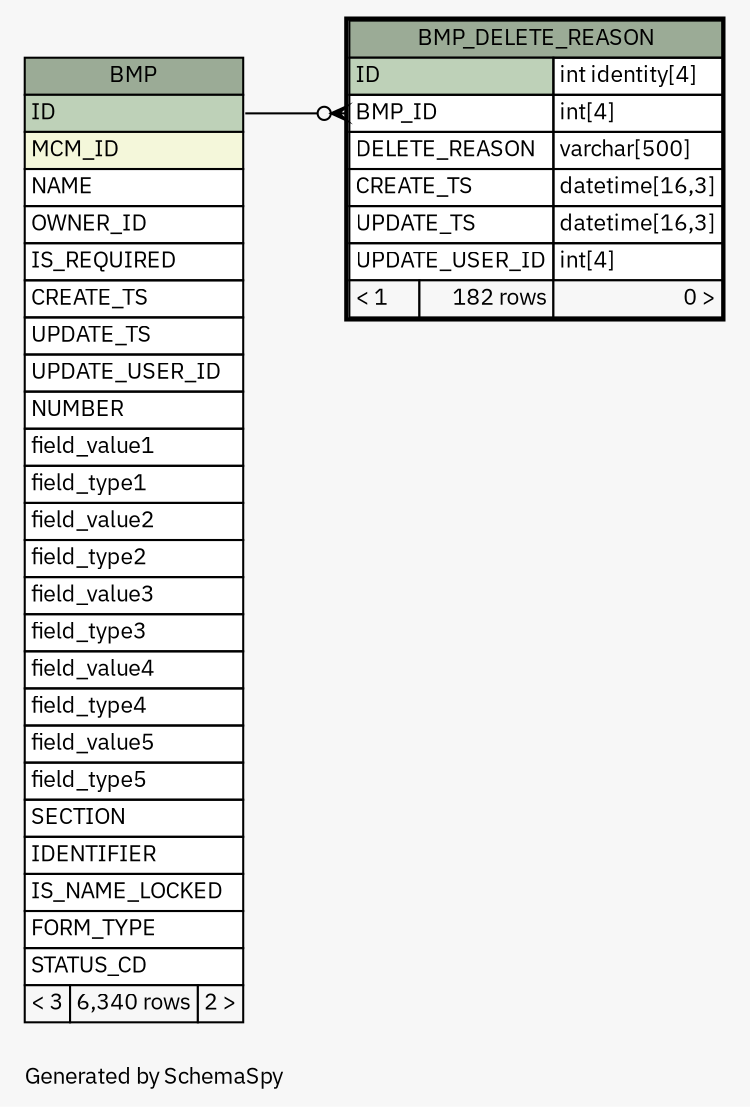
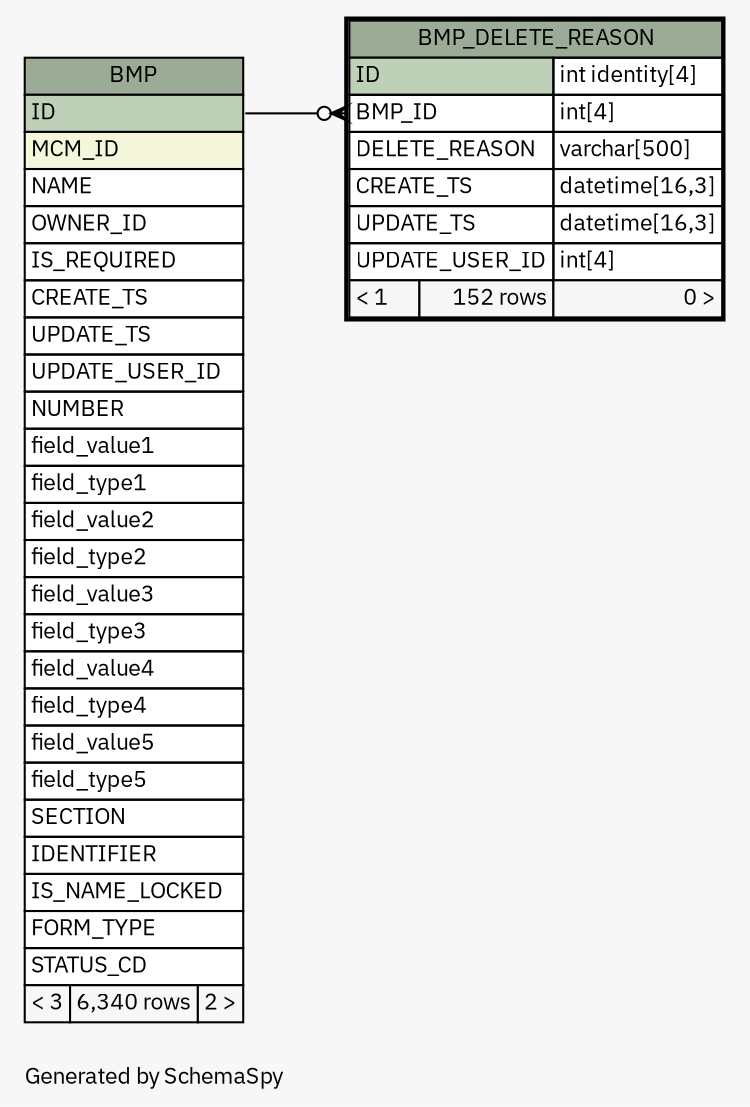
  digraph {
    bgcolor="#f7f7f7"
    fontname="IBM Plex Sans"
    fontsize=11
    label="\nGenerated by SchemaSpy"
    labeljust=l
    nodesep=0.18
    rankdir=RL
    ranksep=0.46
    node [fontname="IBM Plex Sans" fontsize=11 shape=plaintext]
-   n1 [label=<     <TABLE BORDER="2" CELLBORDER="1" CELLSPACING="0" BGCOLOR="#ffffff">       <TR><TD COLSPAN="3" BGCOLOR="#9bab96" ALIGN="CENTER">BMP_DELETE_REASON</TD></TR>       <TR><TD PORT="ID" COLSPAN="2" BGCOLOR="#bed1b8" ALIGN="LEFT">ID</TD><TD PORT="ID.type" ALIGN="LEFT">int identity[4]</TD></TR>       <TR><TD PORT="BMP_ID" COLSPAN="2" ALIGN="LEFT">BMP_ID</TD><TD PORT="BMP_ID.type" ALIGN="LEFT">int[4]</TD></TR>       <TR><TD PORT="DELETE_REASON" COLSPAN="2" ALIGN="LEFT">DELETE_REASON</TD><TD PORT="DELETE_REASON.type" ALIGN="LEFT">varchar[500]</TD></TR>       <TR><TD PORT="CREATE_TS" COLSPAN="2" ALIGN="LEFT">CREATE_TS</TD><TD PORT="CREATE_TS.type" ALIGN="LEFT">datetime[16,3]</TD></TR>       <TR><TD PORT="UPDATE_TS" COLSPAN="2" ALIGN="LEFT">UPDATE_TS</TD><TD PORT="UPDATE_TS.type" ALIGN="LEFT">datetime[16,3]</TD></TR>       <TR><TD PORT="UPDATE_USER_ID" COLSPAN="2" ALIGN="LEFT">UPDATE_USER_ID</TD><TD PORT="UPDATE_USER_ID.type" ALIGN="LEFT">int[4]</TD></TR>       <TR><TD ALIGN="LEFT" BGCOLOR="#f7f7f7">&lt; 1</TD><TD ALIGN="RIGHT" BGCOLOR="#f7f7f7">182 rows</TD><TD ALIGN="RIGHT" BGCOLOR="#f7f7f7">0 &gt;</TD></TR>     </TABLE>>]
+   n1 [label=<     <TABLE BORDER="2" CELLBORDER="1" CELLSPACING="0" BGCOLOR="#ffffff">       <TR><TD COLSPAN="3" BGCOLOR="#9bab96" ALIGN="CENTER">BMP_DELETE_REASON</TD></TR>       <TR><TD PORT="ID" COLSPAN="2" BGCOLOR="#bed1b8" ALIGN="LEFT">ID</TD><TD PORT="ID.type" ALIGN="LEFT">int identity[4]</TD></TR>       <TR><TD PORT="BMP_ID" COLSPAN="2" ALIGN="LEFT">BMP_ID</TD><TD PORT="BMP_ID.type" ALIGN="LEFT">int[4]</TD></TR>       <TR><TD PORT="DELETE_REASON" COLSPAN="2" ALIGN="LEFT">DELETE_REASON</TD><TD PORT="DELETE_REASON.type" ALIGN="LEFT">varchar[500]</TD></TR>       <TR><TD PORT="CREATE_TS" COLSPAN="2" ALIGN="LEFT">CREATE_TS</TD><TD PORT="CREATE_TS.type" ALIGN="LEFT">datetime[16,3]</TD></TR>       <TR><TD PORT="UPDATE_TS" COLSPAN="2" ALIGN="LEFT">UPDATE_TS</TD><TD PORT="UPDATE_TS.type" ALIGN="LEFT">datetime[16,3]</TD></TR>       <TR><TD PORT="UPDATE_USER_ID" COLSPAN="2" ALIGN="LEFT">UPDATE_USER_ID</TD><TD PORT="UPDATE_USER_ID.type" ALIGN="LEFT">int[4]</TD></TR>       <TR><TD ALIGN="LEFT" BGCOLOR="#f7f7f7">&lt; 1</TD><TD ALIGN="RIGHT" BGCOLOR="#f7f7f7">152 rows</TD><TD ALIGN="RIGHT" BGCOLOR="#f7f7f7">0 &gt;</TD></TR>     </TABLE>>]
    n2 [label=<     <TABLE BORDER="0" CELLBORDER="1" CELLSPACING="0" BGCOLOR="#ffffff">       <TR><TD COLSPAN="3" BGCOLOR="#9bab96" ALIGN="CENTER">BMP</TD></TR>       <TR><TD PORT="ID" COLSPAN="3" BGCOLOR="#bed1b8" ALIGN="LEFT">ID</TD></TR>       <TR><TD PORT="MCM_ID" COLSPAN="3" BGCOLOR="#f4f7da" ALIGN="LEFT">MCM_ID</TD></TR>       <TR><TD PORT="NAME" COLSPAN="3" ALIGN="LEFT">NAME</TD></TR>       <TR><TD PORT="OWNER_ID" COLSPAN="3" ALIGN="LEFT">OWNER_ID</TD></TR>       <TR><TD PORT="IS_REQUIRED" COLSPAN="3" ALIGN="LEFT">IS_REQUIRED</TD></TR>       <TR><TD PORT="CREATE_TS" COLSPAN="3" ALIGN="LEFT">CREATE_TS</TD></TR>       <TR><TD PORT="UPDATE_TS" COLSPAN="3" ALIGN="LEFT">UPDATE_TS</TD></TR>       <TR><TD PORT="UPDATE_USER_ID" COLSPAN="3" ALIGN="LEFT">UPDATE_USER_ID</TD></TR>       <TR><TD PORT="NUMBER" COLSPAN="3" ALIGN="LEFT">NUMBER</TD></TR>       <TR><TD PORT="field_value1" COLSPAN="3" ALIGN="LEFT">field_value1</TD></TR>       <TR><TD PORT="field_type1" COLSPAN="3" ALIGN="LEFT">field_type1</TD></TR>       <TR><TD PORT="field_value2" COLSPAN="3" ALIGN="LEFT">field_value2</TD></TR>       <TR><TD PORT="field_type2" COLSPAN="3" ALIGN="LEFT">field_type2</TD></TR>       <TR><TD PORT="field_value3" COLSPAN="3" ALIGN="LEFT">field_value3</TD></TR>       <TR><TD PORT="field_type3" COLSPAN="3" ALIGN="LEFT">field_type3</TD></TR>       <TR><TD PORT="field_value4" COLSPAN="3" ALIGN="LEFT">field_value4</TD></TR>       <TR><TD PORT="field_type4" COLSPAN="3" ALIGN="LEFT">field_type4</TD></TR>       <TR><TD PORT="field_value5" COLSPAN="3" ALIGN="LEFT">field_value5</TD></TR>       <TR><TD PORT="field_type5" COLSPAN="3" ALIGN="LEFT">field_type5</TD></TR>       <TR><TD PORT="SECTION" COLSPAN="3" ALIGN="LEFT">SECTION</TD></TR>       <TR><TD PORT="IDENTIFIER" COLSPAN="3" ALIGN="LEFT">IDENTIFIER</TD></TR>       <TR><TD PORT="IS_NAME_LOCKED" COLSPAN="3" ALIGN="LEFT">IS_NAME_LOCKED</TD></TR>       <TR><TD PORT="FORM_TYPE" COLSPAN="3" ALIGN="LEFT">FORM_TYPE</TD></TR>       <TR><TD PORT="STATUS_CD" COLSPAN="3" ALIGN="LEFT">STATUS_CD</TD></TR>       <TR><TD ALIGN="LEFT" BGCOLOR="#f7f7f7">&lt; 3</TD><TD ALIGN="RIGHT" BGCOLOR="#f7f7f7">6,340 rows</TD><TD ALIGN="RIGHT" BGCOLOR="#f7f7f7">2 &gt;</TD></TR>     </TABLE>>]
    n1 -> n2 [arrowhead=none arrowsize=0.8 arrowtail=crowodot dir=back headport="ID:e" tailport="BMP_ID:w" fontname="IBM Plex Sans"]
  }
